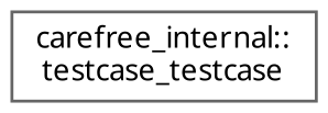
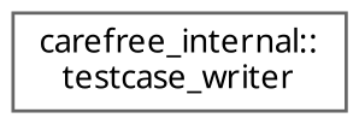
  digraph {
    rankdir=LR
    fontname="Noto Sans"
-   n1 [color=grey40 fillcolor=white fontname="Noto Sans" fontsize=10 height=0.2 label="carefree_internal::\ltestcase_testcase" shape=box style=filled width=0.4]
+   n1 [color=grey40 fillcolor=white fontname="Noto Sans" fontsize=10 height=0.2 label="carefree_internal::\ltestcase_writer" shape=box style=filled width=0.4]
  }
